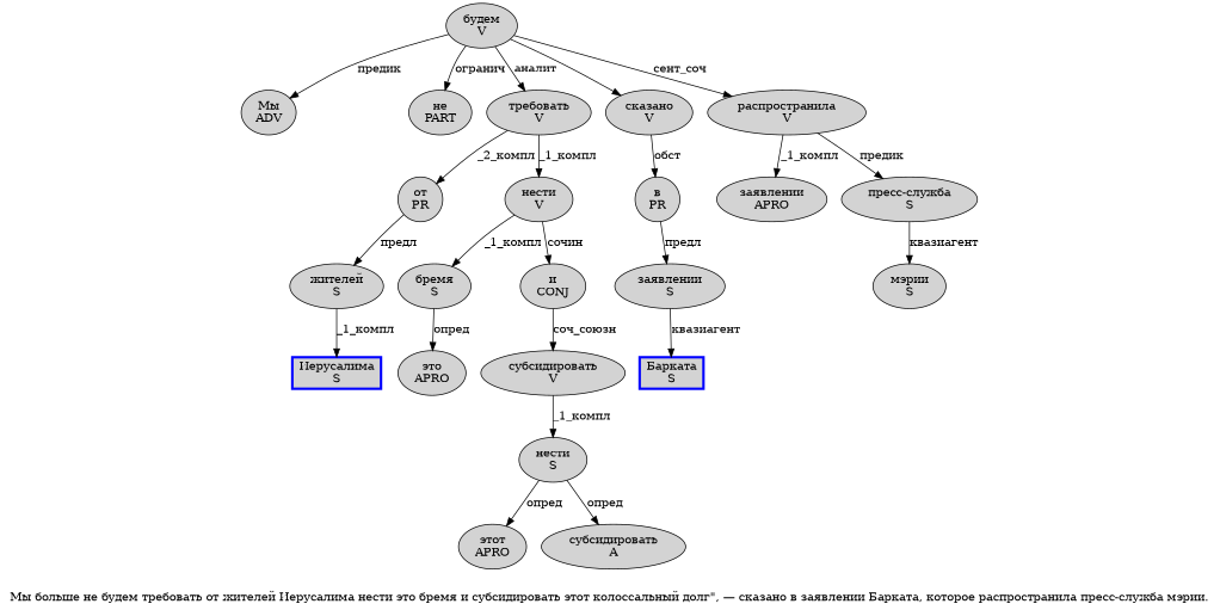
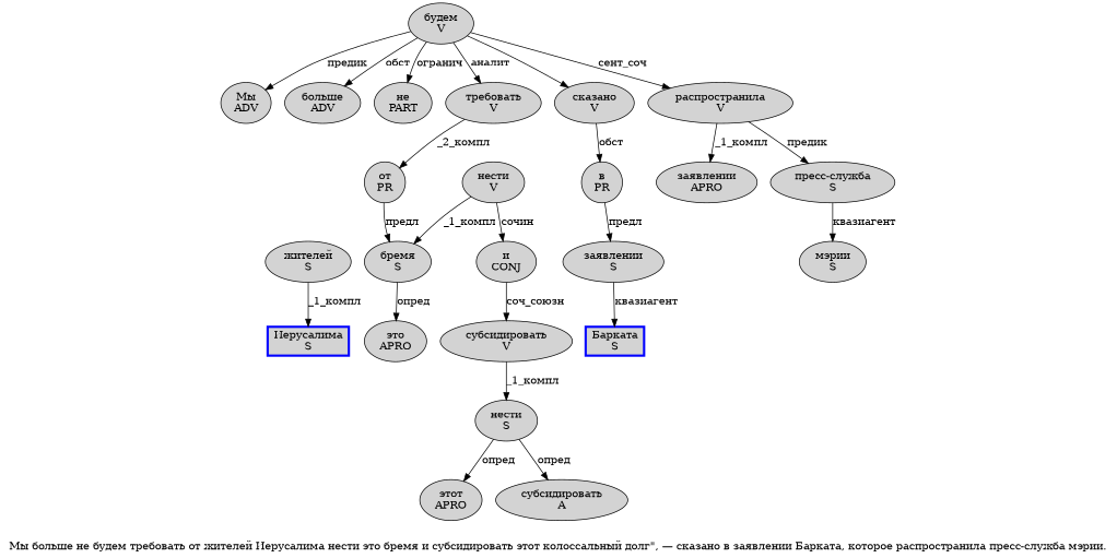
  digraph {
    label="Мы больше не будем требовать от жителей Иерусалима нести это бремя и субсидировать этот колоссальный долг\", — сказано в заявлении Барката, которое распространила пресс-служба мэрии."
    node [fillcolor=lightgray penwidth=1 shape=ellipse style=filled]
    n1 [label="Мы\nADV"]
+   n2 [label="больше\nADV"]
    n3 [label="не\nPART"]
    n4 [label="будем\nV"]
    n5 [label="требовать\nV"]
    n6 [label="сказано\nV"]
    n7 [label="распространила\nV"]
    n8 [label="от\nPR"]
    n9 [label="нести\nV"]
    n10 [label="в\nPR"]
    n11 [label="заявлении\nAPRO"]
    n12 [label="пресс-служба\nS"]
    n13 [label="жителей\nS"]
    n14 [label="бремя\nS"]
    n15 [label="и\nCONJ"]
    n16 [color=blue label="Иерусалима\nS" penwidth=3 shape=box]
    n17 [label="это\nAPRO"]
    n18 [label="субсидировать\nV"]
    n19 [label="нести\nS"]
    n20 [label="этот\nAPRO"]
    n21 [label="субсидировать\nA"]
    n22 [label="заявлении\nS"]
    n23 [color=blue label="Барката\nS" penwidth=3 shape=box]
    n24 [label="мэрии\nS"]
    n4 -> n1 [label="предик"]
+   n4 -> n2 [label="обст"]
    n4 -> n3 [label="огранич"]
    n4 -> n5 [label="аналит"]
    n4 -> n6
    n4 -> n7 [label="сент_соч"]
    n5 -> n8 [label="_2_компл"]
-   n5 -> n9 [label="_1_компл"]
    n6 -> n10 [label="обст"]
    n7 -> n11 [label="_1_компл"]
    n7 -> n12 [label="предик"]
-   n8 -> n13 [label="предл"]
+   n8 -> n14 [label="предл"]
    n9 -> n14 [label="_1_компл"]
    n9 -> n15 [label="сочин"]
    n10 -> n22 [label="предл"]
    n12 -> n24 [label="квазиагент"]
    n13 -> n16 [label="_1_компл"]
    n14 -> n17 [label="опред"]
    n15 -> n18 [label="соч_союзн"]
    n18 -> n19 [label="_1_компл"]
    n19 -> n20 [label="опред"]
    n19 -> n21 [label="опред"]
    n22 -> n23 [label="квазиагент"]
  }
